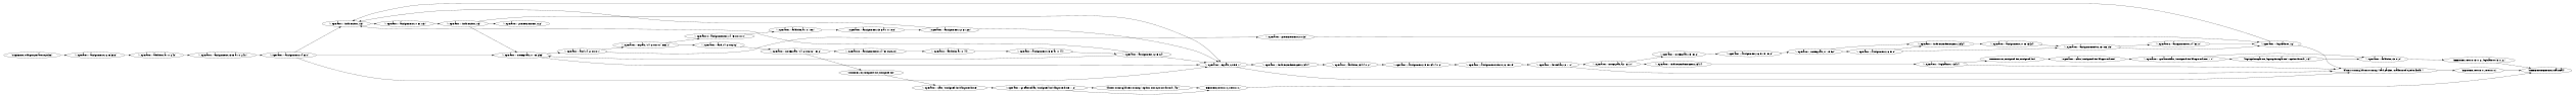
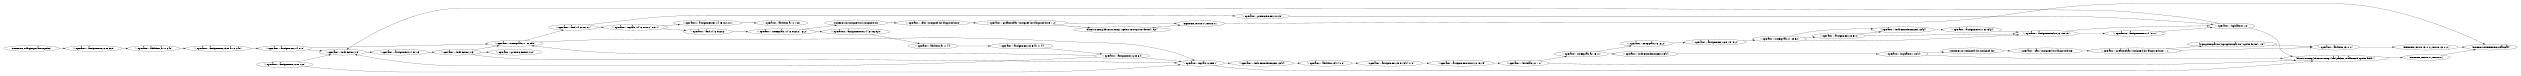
  digraph {
    fontname="DejaVu Serif"
    rankdir=LR
    node [fontname="DejaVu Serif"]
    edge [fontname="DejaVu Serif"]
    n1 [label="(<operator>.assignment,v2 = 388)"]
    n2 [label="(<operator>.addition,a1 + 240)"]
    n3 [label="(<operator>.assignment,v3 = a1 + 240)"]
    n4 [label="(<operator>.assignment,v4 = 0)"]
    n5 [label="(<operator>.indirection,*v3)"]
    n6 [label="(<operator>.notEquals,v7 != 255)"]
    n7 [label="(<operator>.equals,v2 == 1)"]
    n8 [label="(<operator>.assignment,v7 = *v3)"]
    n9 [label="(<operator>.and,v4 & 0x101)"]
    n10 [label="(bb_error_msg,bb_error_msg(\"bad packet, malformed option field\"))"]
    n11 [label="(<operator>.indirectIndexAccess,v3[1])"]
    n12 [label="(<operator>.indirection,*v3)"]
    n13 [label="(<operator>.preDecrement,--v2)"]
    n14 [label="(<operator>.preIncrement,++v3)"]
    n15 [label="(<operator>.logicalNot,!v2)"]
    n16 [label="(RETURN,return 0;,return 0;)"]
    n17 [label="(<operator>.equals,(v4 & 0x101) == 1)"]
    n18 [label="(<operators>.assignmentOr,v4 |= 0x101u)"]
    n19 [label="(<operator>.and,v4 & 0x202)"]
    n20 [label="(<operator>.addition,a1 + 108)"]
    n21 [label="(<operator>.notEquals,(v4 & 0x202) != 2)"]
-   n22 [label="(<operator>.assignment,v3 = a1 + 108)"]
    n23 [label="(<operator>.assignment,v2 = 128)"]
    n24 [label="(UNKNOWN,unsigned int,unsigned int)"]
    n25 [label="(<operators>.assignmentOr,v4 |= 0x202u)"]
    n26 [label="(<operator>.cast,(unsigned int)dhcp_verbose)"]
    n27 [label="(<operator>.addition,a1 + 44)"]
    n28 [label="(<operator>.greaterThan,(unsigned int)dhcp_verbose > 2)"]
    n29 [label="(bb_error_msg,bb_error_msg(\"option 0x%02x not found\", a2))"]
    n30 [label="(RETURN,return 0;,return 0;)"]
-   n31 [label="(METHOD_RETURN,__fastcall)"]
+   n31 [label="(UNKNOWN_RETURN,__fastcall)"]
    n32 [label="(<operator>.assignment,v3 = a1 + 44)"]
    n33 [label="(<operator>.assignment,v2 = 64)"]
    n34 [label="(<operator>.addition,v3[1] + 2)"]
    n35 [label="(<operator>.assignment,v5 = v3[1] + 2)"]
    n36 [label="(<operator>.assignmentMinus,v2 -= v5)"]
    n37 [label="(<operator>.lessThan,v2 < 0)"]
    n38 [label="(<operator>.notEquals,a2 != v7)"]
    n39 [label="(<operator>.notEquals,v5 != 2)"]
    n40 [label="(<operator>.indirectIndexAccess,v3[1])"]
    n41 [label="(<operator>.assignment,v6 = v5 != 2)"]
    n42 [label="(<operator>.logicalNot,!v3[1])"]
    n43 [label="(<operator>.notEquals,v7 != 52)"]
    n44 [label="(<operator>.assignment,v6 = 0)"]
    n45 [label="(<operator>.indirectIndexAccess,v3[2])"]
    n46 [label="(<operator>.assignmentPlus,v3 += v5)"]
    n47 [label="(<operator>.assignment,v7 = v3[2])"]
    n48 [label="(<operators>.assignmentOr,v4 |= v7)"]
    n49 [label="(UNKNOWN,unsigned int,unsigned int)"]
    n50 [label="(<operator>.cast,(unsigned int)dhcp_verbose)"]
    n51 [label="(<operator>.greaterThan,(unsigned int)dhcp_verbose > 1)"]
    n52 [label="(log_option_part_0,log_option_part_0(\"option found\", v3))"]
    n53 [label="(<operator>.addition,v3 + 2)"]
-   n54 [label="(RETURN,return v3 + 2;,logicalNot v3 + 2;)"]
+   n54 [label="(RETURN,return v3 + 2;,return v3 + 2;)"]
    n55 [label="(METHOD,udhcp_operator_option)"]
    n1 -> n2
    n2 -> n3
    n3 -> n4
    n4 -> n5
    n4 -> n6
-   n4 -> n7
    n5 -> n8
    n6 -> n7
    n6 -> n9
    n7 -> n10
    n7 -> n11
    n8 -> n12
    n9 -> n14
    n9 -> n17
    n10 -> n16
    n11 -> n34
    n12 -> n6
    n12 -> n7
    n12 -> n13
    n14 -> n15
    n15 -> n5
    n15 -> n10
    n16 -> n31
    n17 -> n18
    n17 -> n19
    n18 -> n20
    n19 -> n21
-   n20 -> n22
    n21 -> n24
    n21 -> n25
-   n22 -> n23
    n23 -> n5
    n23 -> n7
    n24 -> n26
    n25 -> n27
    n26 -> n28
    n27 -> n32
    n28 -> n29
    n28 -> n30
    n29 -> n30
    n30 -> n31
    n32 -> n33
    n33 -> n5
    n33 -> n6
    n33 -> n7
    n34 -> n35
    n35 -> n36
    n36 -> n37
    n37 -> n10
    n37 -> n38
    n38 -> n39
    n38 -> n40
    n39 -> n41
    n40 -> n42
    n41 -> n43
    n42 -> n10
    n42 -> n49
    n43 -> n44
    n43 -> n45
+   n43 -> n46
    n44 -> n45
    n44 -> n46
    n45 -> n47
    n46 -> n15
    n46 -> n48
    n47 -> n46
    n48 -> n15
    n49 -> n50
    n50 -> n51
    n51 -> n52
    n51 -> n53
    n52 -> n53
    n53 -> n54
    n54 -> n31
    n55 -> n1
  }
